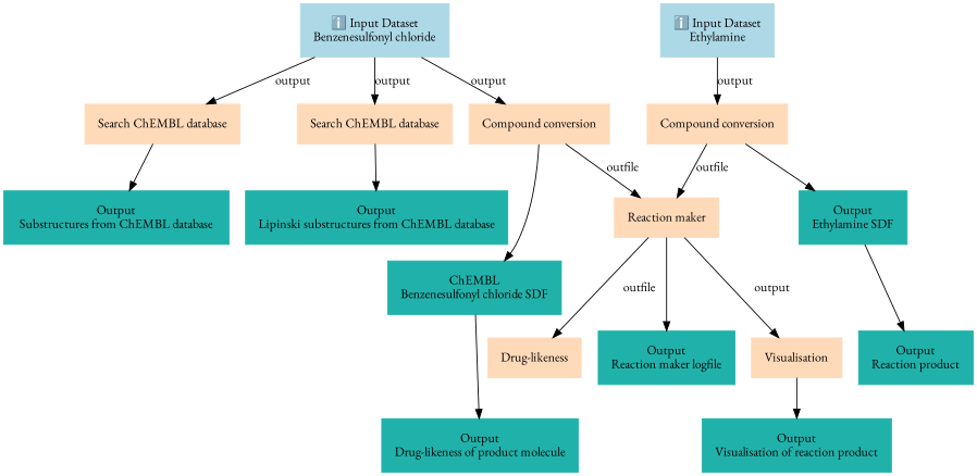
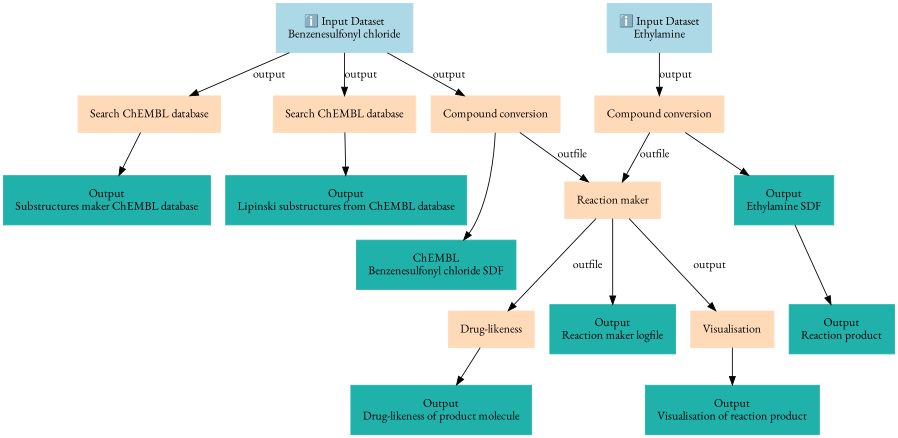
  digraph {
    fontname="EB Garamond"
    node [color=lightseagreen fontname="EB Garamond" margin="0.2,0.2" shape=box style=filled]
    edge [fontname="EB Garamond"]
    n1 [color=lightblue label="ℹ️ Input Dataset\nBenzenesulfonyl chloride"]
    n2 [color=peachpuff label="Compound conversion"]
    n3 [color=peachpuff label="Search ChEMBL database"]
    n4 [color=peachpuff label="Search ChEMBL database"]
    n5 [label="ChEMBL\nBenzenesulfonyl chloride SDF"]
    n6 [color=peachpuff label="Reaction maker"]
-   n7 [label="Output\nSubstructures from ChEMBL database"]
+   n7 [label="Output\nSubstructures maker ChEMBL database"]
    n8 [label="Output\nLipinski substructures from ChEMBL database"]
    n9 [color=lightblue label="ℹ️ Input Dataset\nEthylamine"]
    n10 [color=peachpuff label="Compound conversion"]
    n11 [label="Output\nEthylamine SDF"]
    n12 [label="Output\nReaction maker logfile"]
    n13 [color=peachpuff label=Visualisation]
    n14 [color=peachpuff label="Drug-likeness"]
    n15 [label="Output\nReaction product"]
    n16 [label="Output\nVisualisation of reaction product"]
    n17 [label="Output\nDrug-likeness of product molecule"]
    n1 -> n2 [label=output]
    n1 -> n3 [label=output]
    n1 -> n4 [label=output]
    n2 -> n5
    n2 -> n6 [label=outfile]
    n3 -> n7
    n4 -> n8
    n6 -> n12
    n6 -> n13 [label=output]
    n6 -> n14 [label=outfile]
    n9 -> n10 [label=output]
    n10 -> n6 [label=outfile]
    n10 -> n11
    n11 -> n15
    n13 -> n16
-   n5 -> n17
+   n14 -> n17
  }
